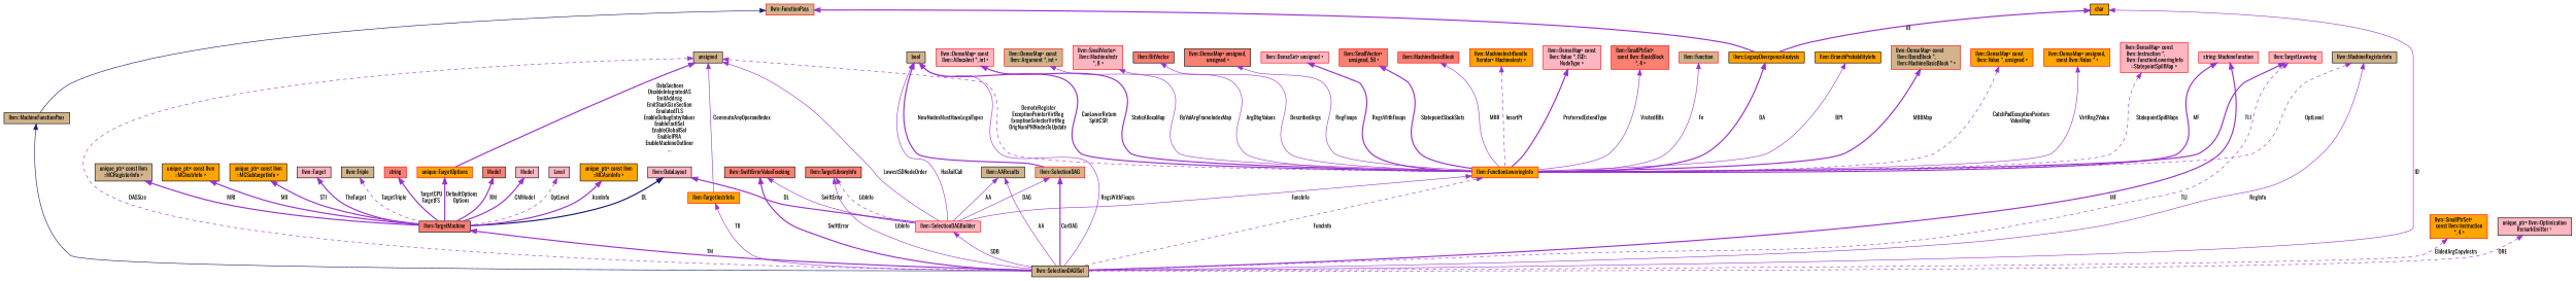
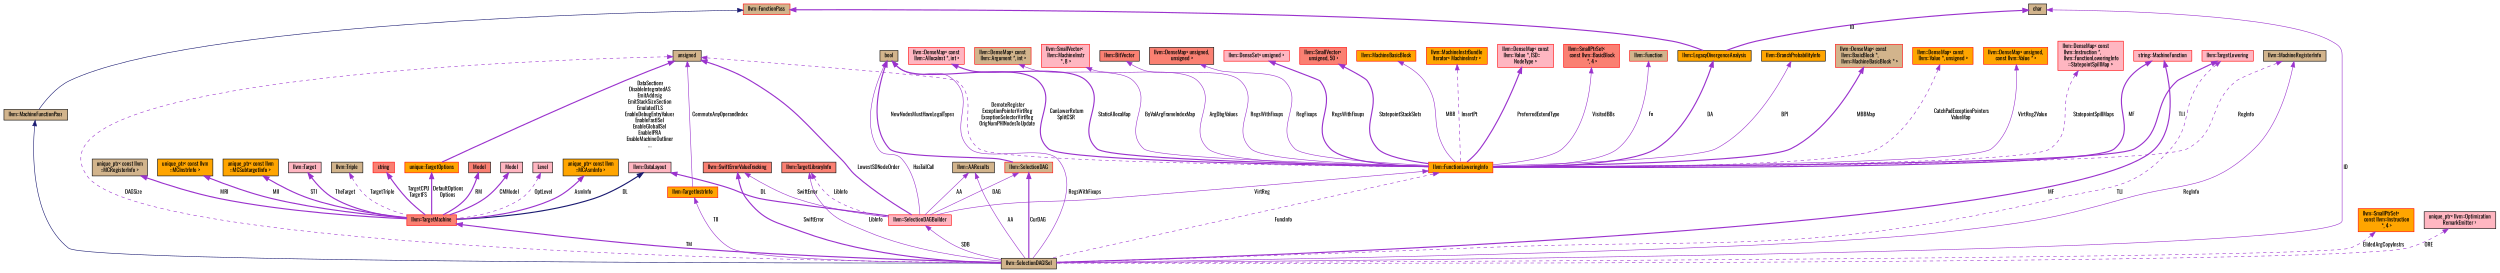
  digraph {
    fontname=Oswald
    rankdir=TB
    node [color=black fillcolor=tan fontname=Oswald fontsize=10 shape=box style=filled]
    edge [color=darkorchid3 dir=back fontname=Oswald fontsize=10 labelfontname=Helvetica labelfontsize=10 style=bold]
    n1 [fontcolor=black height=0.2 label="llvm::SelectionDAGISel" width=0.4]
    n2 [height=0.2 label="llvm::MachineFunctionPass" width=0.4]
    n3 [color=red height=0.2 label="llvm::FunctionPass" width=0.4]
    n4 [fillcolor=orange height=0.2 label="llvm::LegacyDivergenceAnalysis" width=0.4]
    n5 [color=red fillcolor=orange height=0.2 label="llvm::FunctionLoweringInfo" width=0.4]
-   n6 [fillcolor=salmon height=0.2 label="llvm::TargetMachine" width=0.4]
+   n6 [color=red fillcolor=salmon height=0.2 label="llvm::TargetMachine" width=0.4]
    n7 [fillcolor=lightpink height=0.2 label="llvm::Target" width=0.4]
    n8 [fillcolor=lightpink height=0.2 label="llvm::DataLayout" width=0.4]
    n9 [color=red fillcolor=lightpink height=0.2 label="llvm::SelectionDAGBuilder" width=0.4]
    n10 [height=0.2 label="llvm::Triple" width=0.4]
    n11 [color=red fillcolor=salmon height=0.2 label=string width=0.4]
    n12 [fillcolor=salmon height=0.2 label=Model width=0.4]
    n13 [fillcolor=lightpink height=0.2 label=Model width=0.4]
    n14 [fillcolor=lightpink height=0.2 label=Level width=0.4]
    n15 [fillcolor=orange height=0.2 label="unique_ptr\< const llvm\l::MCAsmInfo \>" width=0.4]
    n16 [height=0.2 label="unique_ptr\< const llvm\l::MCRegisterInfo \>" width=0.4]
    n17 [fillcolor=orange height=0.2 label="unique_ptr\< const llvm\l::MCInstrInfo \>" width=0.4]
    n18 [fillcolor=orange height=0.2 label="unique_ptr\< const llvm\l::MCSubtargetInfo \>" width=0.4]
    n19 [height=0.2 label=unsigned width=0.4]
    n20 [color=red fillcolor=orange height=0.2 label="unique::TargetOptions" width=0.4]
    n21 [color=red fillcolor=orange height=0.2 label="llvm::TargetInstrInfo" width=0.4]
    n22 [fillcolor=salmon height=0.2 label="llvm::TargetLibraryInfo" width=0.4]
    n23 [color=red height=0.2 label="llvm::Function" width=0.4]
    n24 [color=red fillcolor=lightpink height=0.2 label="string::MachineFunction" width=0.4]
    n25 [color=red fillcolor=lightpink height=0.2 label="llvm::TargetLowering" width=0.4]
    n26 [height=0.2 label="llvm::MachineRegisterInfo" width=0.4]
    n27 [fillcolor=orange height=0.2 label="llvm::BranchProbabilityInfo" width=0.4]
-   n28 [fillcolor=orange height=0.2 label=char width=0.4]
+   n28 [height=0.2 label=char width=0.4]
    n29 [height=0.2 label=bool width=0.4]
    n30 [color=red height=0.2 label="llvm::SelectionDAG" width=0.4]
    n31 [color=red height=0.2 label="llvm::DenseMap\< const\l llvm::BasicBlock *,\l llvm::MachineBasicBlock * \>" width=0.4]
    n32 [color=red fillcolor=orange height=0.2 label="llvm::DenseMap\< const\l llvm::Value *, unsigned \>" width=0.4]
    n33 [color=red fillcolor=orange height=0.2 label="llvm::DenseMap\< unsigned,\l const llvm::Value * \>" width=0.4]
    n34 [color=red fillcolor=lightpink height=0.2 label="llvm::DenseMap\< const\l llvm::Instruction *,\l llvm::FunctionLoweringInfo\l::StatepointSpillMap \>" width=0.4]
    n35 [color=red fillcolor=lightpink height=0.2 label="llvm::DenseMap\< const\l llvm::AllocaInst *, int \>" width=0.4]
    n36 [color=red height=0.2 label="llvm::DenseMap\< const\l llvm::Argument *, int \>" width=0.4]
    n37 [color=red fillcolor=lightpink height=0.2 label="llvm::SmallVector\<\l llvm::MachineInstr\l *, 8 \>" width=0.4]
    n38 [fillcolor=salmon height=0.2 label="llvm::BitVector" width=0.4]
    n39 [fillcolor=salmon height=0.2 label="llvm::DenseMap\< unsigned,\l unsigned \>" width=0.4]
    n40 [color=red fillcolor=lightpink height=0.2 label="llvm::DenseSet\< unsigned \>" width=0.4]
    n41 [color=red fillcolor=salmon height=0.2 label="llvm::SmallVector\<\l unsigned, 50 \>" width=0.4]
-   n42 [color=red fillcolor=salmon height=0.2 label="llvm::MachineBasicBlock" width=0.4]
+   n42 [color=red fillcolor=orange height=0.2 label="llvm::MachineBasicBlock" width=0.4]
    n43 [color=red fillcolor=orange height=0.2 label="llvm::MachineInstrBundle\lIterator\< MachineInstr \>" width=0.4]
    n44 [color=red fillcolor=lightpink height=0.2 label="llvm::DenseMap\< const\l llvm::Value *, ISD::\lNodeType \>" width=0.4]
    n45 [color=red fillcolor=salmon height=0.2 label="llvm::SmallPtrSet\<\l const llvm::BasicBlock\l *, 4 \>" width=0.4]
    n46 [fillcolor=salmon height=0.2 label="llvm::SwiftErrorValueTracking" width=0.4]
    n47 [height=0.2 label="llvm::AAResults" width=0.4]
    n48 [color=red fillcolor=orange height=0.2 label="llvm::SmallPtrSet\<\l const llvm::Instruction\l *, 4 \>" width=0.4]
    n49 [fillcolor=lightpink height=0.2 label="unique_ptr\< llvm::Optimization\lRemarkEmitter \>" width=0.4]
    n2 -> n1 [color=midnightblue style=solid]
    n3 -> n2 [color=midnightblue style=solid]
    n3 -> n4
    n4 -> n5 [label=" DA"]
    n5 -> n1 [label=" FuncInfo" style=dashed]
-   n5 -> n9 [label=" FuncInfo" style=solid]
+   n5 -> n9 [label=" VirtReg" style=solid]
    n6 -> n1 [label=" TM"]
    n7 -> n6 [label=" TheTarget"]
    n8 -> n6 [color=midnightblue label=" DL"]
    n8 -> n9 [label=" DL"]
    n9 -> n1 [label=" SDB" style=solid]
    n10 -> n6 [label=" TargetTriple" style=dashed]
    n11 -> n6 [label=" TargetCPU\nTargetFS"]
    n12 -> n6 [label=" RM"]
    n13 -> n6 [label=" CMModel"]
    n14 -> n6 [label=" OptLevel" style=dashed]
    n15 -> n6 [label=" AsmInfo"]
    n16 -> n6 [label=" MRI"]
    n17 -> n6 [label=" MII"]
    n18 -> n6 [label=" STI"]
    n19 -> n1 [label=" DAGSize" style=dashed]
    n19 -> n5 [label=" DemoteRegister\nExceptionPointerVirtReg\nExceptionSelectorVirtReg\nOrigNumPHINodesToUpdate" style=dashed]
-   n19 -> n9 [label=" LowestSDNodeOrder" style=solid]
+   n19 -> n9 [label=" LowestSDNodeOrder"]
    n19 -> n20 [label=" DataSections\nDisableIntegratedAS\nEmitAddrsig\nEmitStackSizeSection\nEmulatedTLS\nEnableDebugEntryValues\nEnableFastISel\nEnableGlobalISel\nEnableIPRA\nEnableMachineOutliner\n..."]
    n19 -> n21 [label=" CommuteAnyOperandIndex" style=solid]
    n20 -> n6 [label=" DefaultOptions\nOptions"]
    n21 -> n1 [label=" TII" style=solid]
    n22 -> n1 [label=" LibInfo" style=solid]
    n22 -> n9 [label=" LibInfo" style=dashed]
    n23 -> n5 [label=" Fn" style=solid]
    n24 -> n1 [label=" MF"]
    n24 -> n5 [label=" MF"]
    n25 -> n1 [label=" TLI" style=dashed]
    n25 -> n5 [label=" TLI"]
    n26 -> n1 [label=" RegInfo" style=solid]
-   n26 -> n5 [label=" OptLevel" style=dashed]
+   n26 -> n5 [label=" RegInfo" style=dashed]
    n27 -> n5 [label=" BPI" style=solid]
    n28 -> n1 [label=" ID" style=solid]
    n28 -> n4 [label=" ID"]
    n29 -> n1 [label=" RegsWithFixups" style=solid]
    n29 -> n5 [label=" CanLowerReturn\nSplitCSR"]
    n29 -> n9 [label=" HasTailCall" style=solid]
    n29 -> n30 [label=" NewNodesMustHaveLegalTypes"]
    n30 -> n1 [label=" CurDAG"]
    n30 -> n9 [label=" DAG" style=solid]
    n31 -> n5 [label=" MBBMap"]
    n32 -> n5 [label=" CatchPadExceptionPointers\nValueMap" style=dashed]
    n33 -> n5 [label=" VirtReg2Value" style=solid]
    n34 -> n5 [label=" StatepointSpillMaps" style=dashed]
    n35 -> n5 [label=" StaticAllocaMap"]
    n36 -> n5 [label=" ByValArgFrameIndexMap" style=solid]
    n37 -> n5 [label=" ArgDbgValues" style=solid]
-   n38 -> n5 [label=" DescribedArgs" style=solid]
+   n38 -> n5 [label=" RegsWithFixups" style=solid]
    n39 -> n5 [label=" RegFixups" style=solid]
    n40 -> n5 [label=" RegsWithFixups"]
    n41 -> n5 [label=" StatepointStackSlots"]
    n42 -> n5 [label=" MBB" style=solid]
    n43 -> n5 [label=" InsertPt" style=dashed]
    n44 -> n5 [label=" PreferredExtendType"]
    n45 -> n5 [label=" VisitedBBs" style=solid]
    n46 -> n1 [label=" SwiftError"]
    n46 -> n9 [label=" SwiftError" style=solid]
    n47 -> n1 [label=" AA" style=solid]
    n47 -> n9 [label=" AA" style=solid]
    n48 -> n1 [label=" ElidedArgCopyInstrs" style=dashed]
    n49 -> n1 [label=" ORE" style=dashed]
  }
